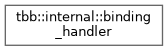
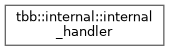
  digraph {
    rankdir=LR
-   n1 [color=grey40 fillcolor=white fontname=Helvetica fontsize=10 height=0.2 label="tbb::internal::binding\l_handler" shape=box style=filled width=0.4]
+   n1 [color=grey40 fillcolor=white fontname=Helvetica fontsize=10 height=0.2 label="tbb::internal::internal\l_handler" shape=box style=filled width=0.4]
  }
